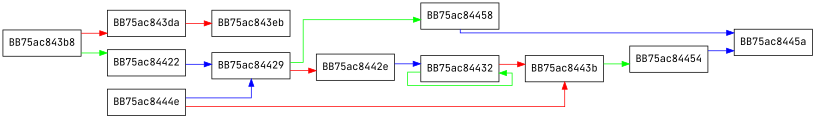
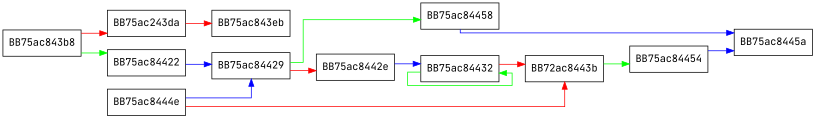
  digraph {
    fontname="JetBrains Mono"
    rankdir=LR
    splines=ortho
    node [fontname="JetBrains Mono" shape=box]
    edge [color=red fontname="JetBrains Mono"]
    BB75ac843b8
    BB75ac84422
-   BB75ac843da
+   BB75ac843da [label=BB75ac243da]
    BB75ac84429
    BB75ac843eb
    BB75ac84458
    BB75ac8442e
    BB75ac8445a
    BB75ac84432
-   BB75ac8443b
+   BB75ac8443b [label=BB72ac8443b]
    BB75ac84454
    BB75ac8444e
    BB75ac843b8 -> BB75ac84422 [color=green]
    BB75ac843b8 -> BB75ac843da
    BB75ac84422 -> BB75ac84429 [color=blue]
    BB75ac843da -> BB75ac843eb
    BB75ac84429 -> BB75ac84458 [color=green]
    BB75ac84429 -> BB75ac8442e
    BB75ac84458 -> BB75ac8445a [color=blue]
    BB75ac8442e -> BB75ac84432 [color=blue]
    BB75ac84432 -> BB75ac84432 [color=green]
    BB75ac84432 -> BB75ac8443b
    BB75ac8443b -> BB75ac84454 [color=green]
    BB75ac84454 -> BB75ac8445a [color=blue]
    BB75ac8444e -> BB75ac84429 [color=blue]
    BB75ac8444e -> BB75ac8443b
  }
